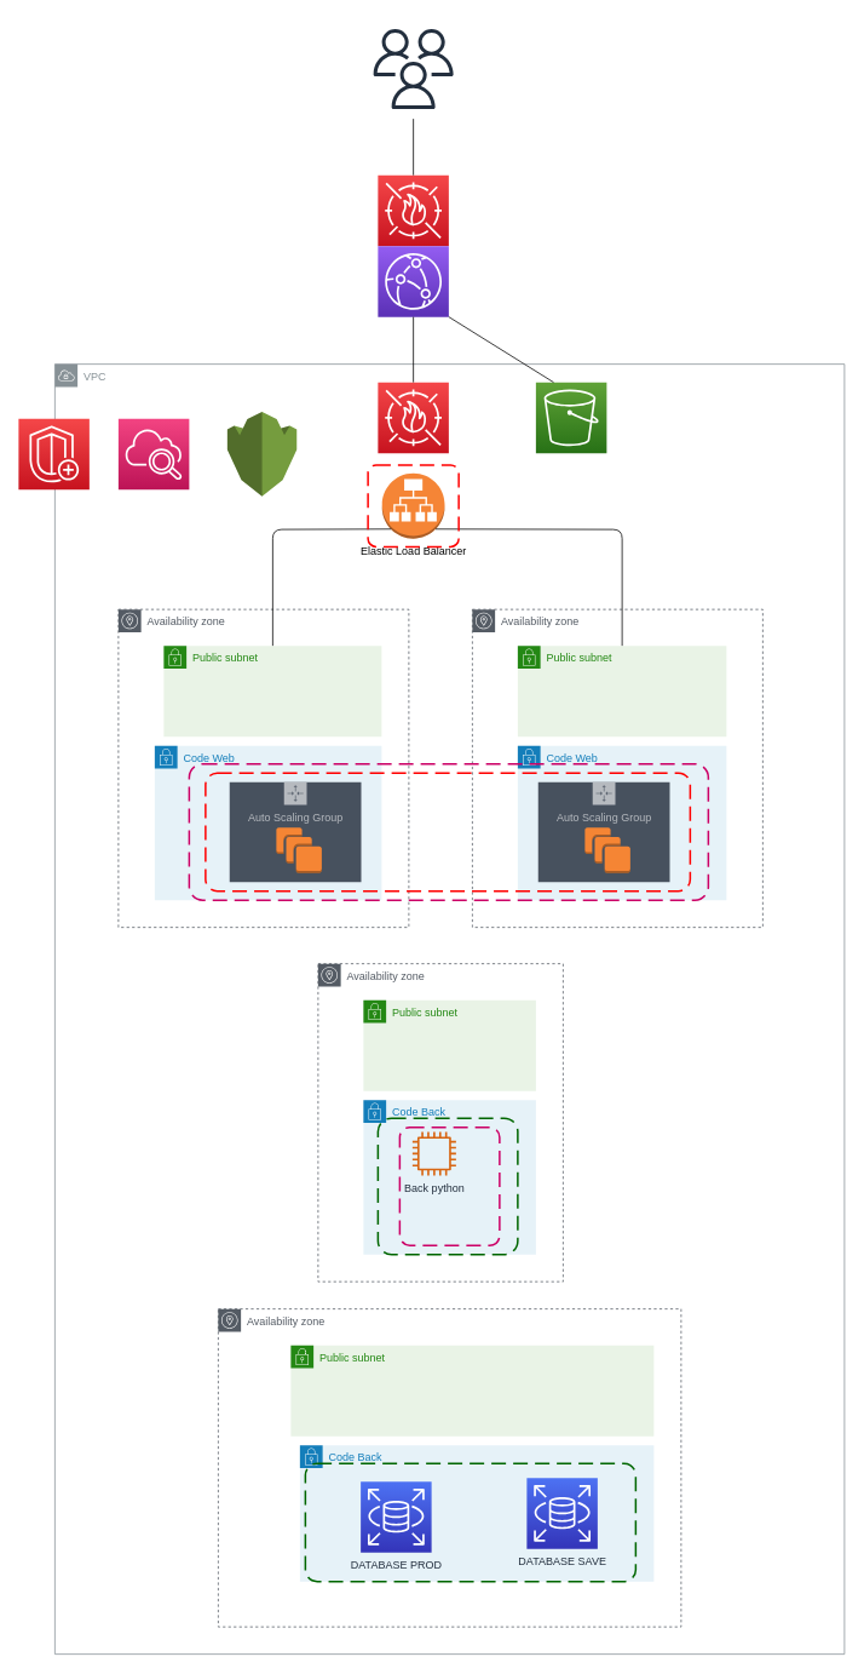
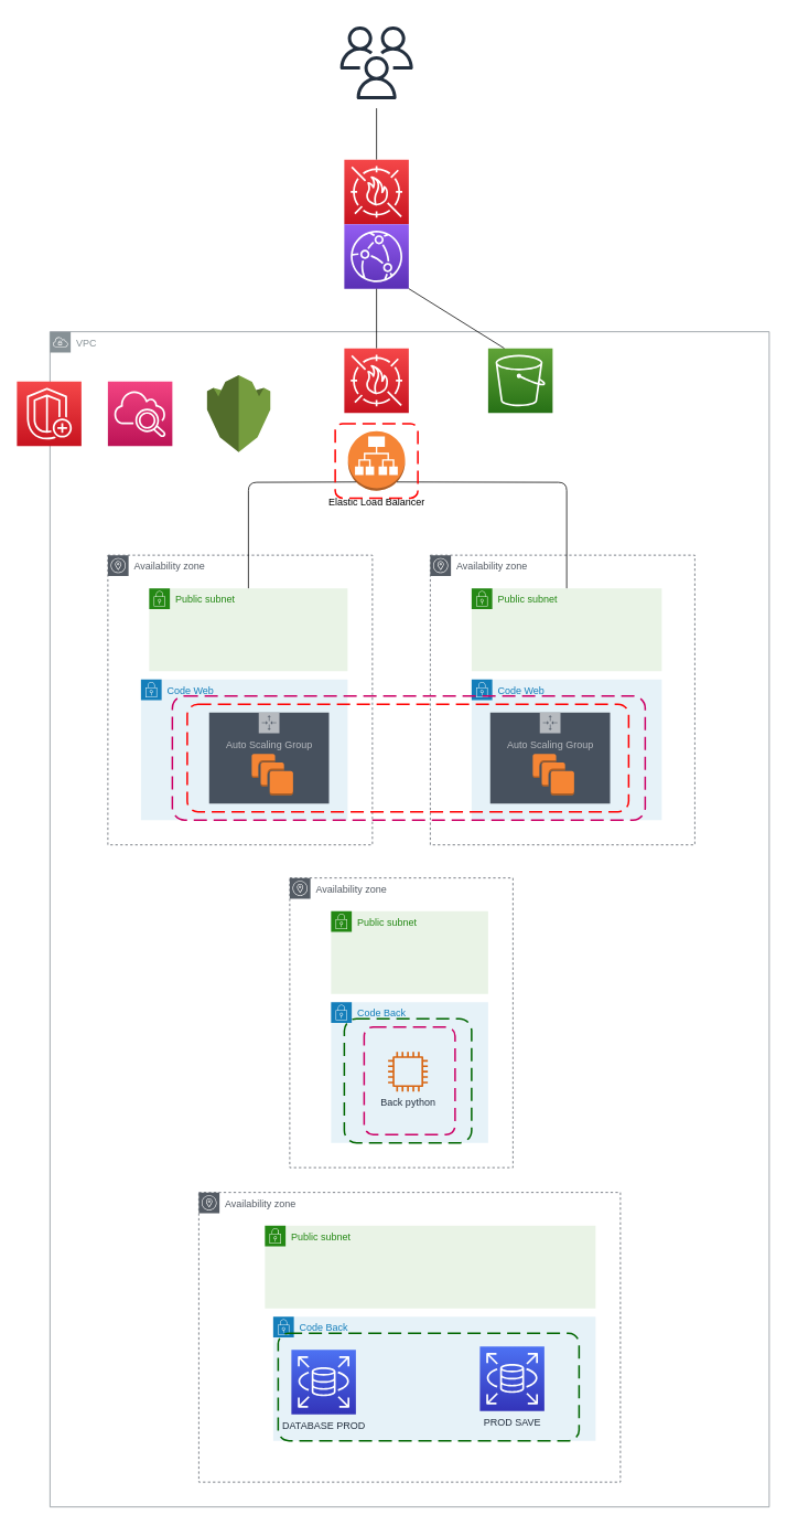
  <mxCell id="0" />
  <mxCell id="1" parent="0" />
  <mxCell id="2" value="" style="outlineConnect=0;fontColor=#232F3E;gradientColor=none;strokeColor=#232F3E;fillColor=#ffffff;dashed=0;verticalLabelPosition=bottom;verticalAlign=top;align=center;html=1;fontSize=12;fontStyle=0;aspect=fixed;shape=mxgraph.aws4.resourceIcon;resIcon=mxgraph.aws4.users;" vertex="1" parent="1"><mxGeometry x="400" y="20" width="110" height="110" as="geometry" /></mxCell>
  <mxCell id="3" value="" style="points=[[0,0,0],[0.25,0,0],[0.5,0,0],[0.75,0,0],[1,0,0],[0,1,0],[0.25,1,0],[0.5,1,0],[0.75,1,0],[1,1,0],[0,0.25,0],[0,0.5,0],[0,0.75,0],[1,0.25,0],[1,0.5,0],[1,0.75,0]];outlineConnect=0;fontColor=#232F3E;gradientColor=#F54749;gradientDirection=north;fillColor=#C7131F;strokeColor=#ffffff;dashed=0;verticalLabelPosition=bottom;verticalAlign=top;align=center;html=1;fontSize=12;fontStyle=0;aspect=fixed;shape=mxgraph.aws4.resourceIcon;resIcon=mxgraph.aws4.waf;" vertex="1" parent="1"><mxGeometry x="416" y="192" width="78" height="78" as="geometry" /></mxCell>
  <mxCell id="4" value="" style="endArrow=none;html=1;entryX=0.5;entryY=0;entryDx=0;entryDy=0;entryPerimeter=0;" edge="1" parent="1" source="2" target="3"><mxGeometry width="50" height="50" relative="1" as="geometry"><mxPoint x="300" y="130" as="sourcePoint" /><mxPoint x="350" y="80" as="targetPoint" /></mxGeometry></mxCell>
  <mxCell id="5" value="" style="points=[[0,0,0],[0.25,0,0],[0.5,0,0],[0.75,0,0],[1,0,0],[0,1,0],[0.25,1,0],[0.5,1,0],[0.75,1,0],[1,1,0],[0,0.25,0],[0,0.5,0],[0,0.75,0],[1,0.25,0],[1,0.5,0],[1,0.75,0]];outlineConnect=0;fontColor=#232F3E;gradientColor=#945DF2;gradientDirection=north;fillColor=#5A30B5;strokeColor=#ffffff;dashed=0;verticalLabelPosition=bottom;verticalAlign=top;align=center;html=1;fontSize=12;fontStyle=0;aspect=fixed;shape=mxgraph.aws4.resourceIcon;resIcon=mxgraph.aws4.cloudfront;" vertex="1" parent="1"><mxGeometry x="416" y="270" width="78" height="78" as="geometry" /></mxCell>
  <mxCell id="6" value="VPC" style="outlineConnect=0;gradientColor=none;html=1;whiteSpace=wrap;fontSize=12;fontStyle=0;shape=mxgraph.aws4.group;grIcon=mxgraph.aws4.group_vpc;strokeColor=#879196;fillColor=none;verticalAlign=top;align=left;spacingLeft=30;fontColor=#879196;dashed=0;" vertex="1" parent="1"><mxGeometry x="60" y="400" width="870" height="1420" as="geometry" /></mxCell>
  <mxCell id="7" value="" style="points=[[0,0,0],[0.25,0,0],[0.5,0,0],[0.75,0,0],[1,0,0],[0,1,0],[0.25,1,0],[0.5,1,0],[0.75,1,0],[1,1,0],[0,0.25,0],[0,0.5,0],[0,0.75,0],[1,0.25,0],[1,0.5,0],[1,0.75,0]];outlineConnect=0;fontColor=#232F3E;gradientColor=#F54749;gradientDirection=north;fillColor=#C7131F;strokeColor=#ffffff;dashed=0;verticalLabelPosition=bottom;verticalAlign=top;align=center;html=1;fontSize=12;fontStyle=0;aspect=fixed;shape=mxgraph.aws4.resourceIcon;resIcon=mxgraph.aws4.waf;" vertex="1" parent="1"><mxGeometry x="416" y="420" width="78" height="78" as="geometry" /></mxCell>
  <mxCell id="8" value="" style="endArrow=none;html=1;entryX=0.5;entryY=0;entryDx=0;entryDy=0;entryPerimeter=0;exitX=0.5;exitY=1;exitDx=0;exitDy=0;exitPerimeter=0;" edge="1" parent="1" source="5" target="7"><mxGeometry width="50" height="50" relative="1" as="geometry"><mxPoint x="250" y="290" as="sourcePoint" /><mxPoint x="300" y="240" as="targetPoint" /></mxGeometry></mxCell>
  <mxCell id="9" value="Elastic Load Balancer" style="outlineConnect=0;dashed=0;verticalLabelPosition=bottom;verticalAlign=top;align=center;html=1;shape=mxgraph.aws3.application_load_balancer;fillColor=#F58536;gradientColor=none;" vertex="1" parent="1"><mxGeometry x="420.5" y="520" width="69" height="72" as="geometry" /></mxCell>
  <mxCell id="10" value="" style="points=[[0,0,0],[0.25,0,0],[0.5,0,0],[0.75,0,0],[1,0,0],[0,1,0],[0.25,1,0],[0.5,1,0],[0.75,1,0],[1,1,0],[0,0.25,0],[0,0.5,0],[0,0.75,0],[1,0.25,0],[1,0.5,0],[1,0.75,0]];outlineConnect=0;fontColor=#232F3E;gradientColor=#60A337;gradientDirection=north;fillColor=#277116;strokeColor=#ffffff;dashed=0;verticalLabelPosition=bottom;verticalAlign=top;align=center;html=1;fontSize=12;fontStyle=0;aspect=fixed;shape=mxgraph.aws4.resourceIcon;resIcon=mxgraph.aws4.s3;" vertex="1" parent="1"><mxGeometry x="590" y="420" width="78" height="78" as="geometry" /></mxCell>
  <mxCell id="11" value="" style="endArrow=none;html=1;entryX=0.25;entryY=0;entryDx=0;entryDy=0;entryPerimeter=0;exitX=1;exitY=1;exitDx=0;exitDy=0;exitPerimeter=0;" edge="1" parent="1" source="5" target="10"><mxGeometry width="50" height="50" relative="1" as="geometry"><mxPoint x="580" y="360" as="sourcePoint" /><mxPoint x="630" y="310" as="targetPoint" /></mxGeometry></mxCell>
  <mxCell id="12" value="" style="points=[[0,0,0],[0.25,0,0],[0.5,0,0],[0.75,0,0],[1,0,0],[0,1,0],[0.25,1,0],[0.5,1,0],[0.75,1,0],[1,1,0],[0,0.25,0],[0,0.5,0],[0,0.75,0],[1,0.25,0],[1,0.5,0],[1,0.75,0]];outlineConnect=0;fontColor=#232F3E;gradientColor=#F54749;gradientDirection=north;fillColor=#C7131F;strokeColor=#ffffff;dashed=0;verticalLabelPosition=bottom;verticalAlign=top;align=center;html=1;fontSize=12;fontStyle=0;aspect=fixed;shape=mxgraph.aws4.resourceIcon;resIcon=mxgraph.aws4.shield;" vertex="1" parent="1"><mxGeometry x="20" y="460" width="78" height="78" as="geometry" /></mxCell>
  <mxCell id="13" value="" style="points=[[0,0,0],[0.25,0,0],[0.5,0,0],[0.75,0,0],[1,0,0],[0,1,0],[0.25,1,0],[0.5,1,0],[0.75,1,0],[1,1,0],[0,0.25,0],[0,0.5,0],[0,0.75,0],[1,0.25,0],[1,0.5,0],[1,0.75,0]];points=[[0,0,0],[0.25,0,0],[0.5,0,0],[0.75,0,0],[1,0,0],[0,1,0],[0.25,1,0],[0.5,1,0],[0.75,1,0],[1,1,0],[0,0.25,0],[0,0.5,0],[0,0.75,0],[1,0.25,0],[1,0.5,0],[1,0.75,0]];outlineConnect=0;fontColor=#232F3E;gradientColor=#F34482;gradientDirection=north;fillColor=#BC1356;strokeColor=#ffffff;dashed=0;verticalLabelPosition=bottom;verticalAlign=top;align=center;html=1;fontSize=12;fontStyle=0;aspect=fixed;shape=mxgraph.aws4.resourceIcon;resIcon=mxgraph.aws4.cloudwatch_2;" vertex="1" parent="1"><mxGeometry x="130" y="460" width="78" height="78" as="geometry" /></mxCell>
  <mxCell id="14" value="" style="outlineConnect=0;dashed=0;verticalLabelPosition=bottom;verticalAlign=top;align=center;html=1;shape=mxgraph.aws3.kms;fillColor=#759C3E;gradientColor=none;" vertex="1" parent="1"><mxGeometry x="250" y="452.5" width="76.5" height="93" as="geometry" /></mxCell>
  <mxCell id="15" value="Availability zone" style="outlineConnect=0;gradientColor=none;html=1;whiteSpace=wrap;fontSize=12;fontStyle=0;shape=mxgraph.aws4.group;grIcon=mxgraph.aws4.group_availability_zone;strokeColor=#545B64;fillColor=none;verticalAlign=top;align=left;spacingLeft=30;fontColor=#545B64;dashed=1;" vertex="1" parent="1"><mxGeometry x="520" y="670" width="320" height="350" as="geometry" /></mxCell>
  <mxCell id="16" value="Public subnet" style="points=[[0,0],[0.25,0],[0.5,0],[0.75,0],[1,0],[1,0.25],[1,0.5],[1,0.75],[1,1],[0.75,1],[0.5,1],[0.25,1],[0,1],[0,0.75],[0,0.5],[0,0.25]];outlineConnect=0;gradientColor=none;html=1;whiteSpace=wrap;fontSize=12;fontStyle=0;shape=mxgraph.aws4.group;grIcon=mxgraph.aws4.group_security_group;grStroke=0;strokeColor=#248814;fillColor=#E9F3E6;verticalAlign=top;align=left;spacingLeft=30;fontColor=#248814;dashed=0;" vertex="1" parent="1"><mxGeometry x="570" y="710" width="230" height="100" as="geometry" /></mxCell>
  <mxCell id="17" value="Code Web" style="points=[[0,0],[0.25,0],[0.5,0],[0.75,0],[1,0],[1,0.25],[1,0.5],[1,0.75],[1,1],[0.75,1],[0.5,1],[0.25,1],[0,1],[0,0.75],[0,0.5],[0,0.25]];outlineConnect=0;gradientColor=none;html=1;whiteSpace=wrap;fontSize=12;fontStyle=0;shape=mxgraph.aws4.group;grIcon=mxgraph.aws4.group_security_group;grStroke=0;strokeColor=#147EBA;fillColor=#E6F2F8;verticalAlign=top;align=left;spacingLeft=30;fontColor=#147EBA;dashed=0;" vertex="1" parent="1"><mxGeometry x="570" y="820" width="230" height="170" as="geometry" /></mxCell>
  <mxCell id="18" value="Auto Scaling Group" style="outlineConnect=0;gradientColor=none;html=1;whiteSpace=wrap;fontSize=12;fontStyle=0;shape=mxgraph.aws4.groupCenter;grIcon=mxgraph.aws4.group_auto_scaling_group;grStroke=0;strokeColor=#B6BABF;fillColor=#47515E;verticalAlign=top;align=center;fontColor=#B6BABF;dashed=0;spacingTop=25;" vertex="1" parent="1"><mxGeometry x="592.5" y="860" width="145" height="110" as="geometry" /></mxCell>
  <mxCell id="19" value="" style="outlineConnect=0;dashed=0;verticalLabelPosition=bottom;verticalAlign=top;align=center;html=1;shape=mxgraph.aws3.instances;fillColor=#F58534;gradientColor=none;" vertex="1" parent="1"><mxGeometry x="644" y="910" width="50" height="50" as="geometry" /></mxCell>
  <mxCell id="20" value="Availability zone" style="outlineConnect=0;gradientColor=none;html=1;whiteSpace=wrap;fontSize=12;fontStyle=0;shape=mxgraph.aws4.group;grIcon=mxgraph.aws4.group_availability_zone;strokeColor=#545B64;fillColor=none;verticalAlign=top;align=left;spacingLeft=30;fontColor=#545B64;dashed=1;" vertex="1" parent="1"><mxGeometry x="350" y="1060" width="270" height="350" as="geometry" /></mxCell>
  <mxCell id="21" value="Public subnet" style="points=[[0,0],[0.25,0],[0.5,0],[0.75,0],[1,0],[1,0.25],[1,0.5],[1,0.75],[1,1],[0.75,1],[0.5,1],[0.25,1],[0,1],[0,0.75],[0,0.5],[0,0.25]];outlineConnect=0;gradientColor=none;html=1;whiteSpace=wrap;fontSize=12;fontStyle=0;shape=mxgraph.aws4.group;grIcon=mxgraph.aws4.group_security_group;grStroke=0;strokeColor=#248814;fillColor=#E9F3E6;verticalAlign=top;align=left;spacingLeft=30;fontColor=#248814;dashed=0;" vertex="1" parent="1"><mxGeometry x="400" y="1100" width="190" height="100" as="geometry" /></mxCell>
  <mxCell id="22" value="Code Back" style="points=[[0,0],[0.25,0],[0.5,0],[0.75,0],[1,0],[1,0.25],[1,0.5],[1,0.75],[1,1],[0.75,1],[0.5,1],[0.25,1],[0,1],[0,0.75],[0,0.5],[0,0.25]];outlineConnect=0;gradientColor=none;html=1;whiteSpace=wrap;fontSize=12;fontStyle=0;shape=mxgraph.aws4.group;grIcon=mxgraph.aws4.group_security_group;grStroke=0;strokeColor=#147EBA;fillColor=#E6F2F8;verticalAlign=top;align=left;spacingLeft=30;fontColor=#147EBA;dashed=0;" vertex="1" parent="1"><mxGeometry x="400" y="1210" width="190" height="170" as="geometry" /></mxCell>
- <mxCell id="23" value="Back python" style="outlineConnect=0;fontColor=#232F3E;gradientColor=none;fillColor=#D86613;strokeColor=none;dashed=0;verticalLabelPosition=bottom;verticalAlign=top;align=center;html=1;fontSize=12;fontStyle=0;aspect=fixed;pointerEvents=1;shape=mxgraph.aws4.instance2;" vertex="1" parent="1"><mxGeometry x="454" y="1245" width="48" height="48" as="geometry" /></mxCell>
+ <mxCell id="23" value="Back python" style="outlineConnect=0;fontColor=#232F3E;gradientColor=none;fillColor=#D86613;strokeColor=none;dashed=0;verticalLabelPosition=bottom;verticalAlign=top;align=center;html=1;fontSize=12;fontStyle=0;aspect=fixed;pointerEvents=1;shape=mxgraph.aws4.instance2;" vertex="1" parent="1"><mxGeometry x="469" y="1270" width="48" height="48" as="geometry" /></mxCell>
  <mxCell id="24" value="Availability zone" style="outlineConnect=0;gradientColor=none;html=1;whiteSpace=wrap;fontSize=12;fontStyle=0;shape=mxgraph.aws4.group;grIcon=mxgraph.aws4.group_availability_zone;strokeColor=#545B64;fillColor=none;verticalAlign=top;align=left;spacingLeft=30;fontColor=#545B64;dashed=1;" vertex="1" parent="1"><mxGeometry x="240" y="1440" width="510" height="350" as="geometry" /></mxCell>
  <mxCell id="25" value="Public subnet" style="points=[[0,0],[0.25,0],[0.5,0],[0.75,0],[1,0],[1,0.25],[1,0.5],[1,0.75],[1,1],[0.75,1],[0.5,1],[0.25,1],[0,1],[0,0.75],[0,0.5],[0,0.25]];outlineConnect=0;gradientColor=none;html=1;whiteSpace=wrap;fontSize=12;fontStyle=0;shape=mxgraph.aws4.group;grIcon=mxgraph.aws4.group_security_group;grStroke=0;strokeColor=#248814;fillColor=#E9F3E6;verticalAlign=top;align=left;spacingLeft=30;fontColor=#248814;dashed=0;" vertex="1" parent="1"><mxGeometry x="320" y="1480" width="400" height="100" as="geometry" /></mxCell>
  <mxCell id="26" value="Code Back" style="points=[[0,0],[0.25,0],[0.5,0],[0.75,0],[1,0],[1,0.25],[1,0.5],[1,0.75],[1,1],[0.75,1],[0.5,1],[0.25,1],[0,1],[0,0.75],[0,0.5],[0,0.25]];outlineConnect=0;gradientColor=none;html=1;whiteSpace=wrap;fontSize=12;fontStyle=0;shape=mxgraph.aws4.group;grIcon=mxgraph.aws4.group_security_group;grStroke=0;strokeColor=#147EBA;fillColor=#E6F2F8;verticalAlign=top;align=left;spacingLeft=30;fontColor=#147EBA;dashed=0;" vertex="1" parent="1"><mxGeometry x="330" y="1590" width="390" height="150" as="geometry" /></mxCell>
- <mxCell id="27" value="DATABASE PROD" style="points=[[0,0,0],[0.25,0,0],[0.5,0,0],[0.75,0,0],[1,0,0],[0,1,0],[0.25,1,0],[0.5,1,0],[0.75,1,0],[1,1,0],[0,0.25,0],[0,0.5,0],[0,0.75,0],[1,0.25,0],[1,0.5,0],[1,0.75,0]];outlineConnect=0;fontColor=#232F3E;gradientColor=#4D72F3;gradientDirection=north;fillColor=#3334B9;strokeColor=#ffffff;dashed=0;verticalLabelPosition=bottom;verticalAlign=top;align=center;html=1;fontSize=12;fontStyle=0;aspect=fixed;shape=mxgraph.aws4.resourceIcon;resIcon=mxgraph.aws4.rds;" vertex="1" parent="1"><mxGeometry x="397" y="1630" width="78" height="78" as="geometry" /></mxCell>
- <mxCell id="28" value="DATABASE SAVE" style="points=[[0,0,0],[0.25,0,0],[0.5,0,0],[0.75,0,0],[1,0,0],[0,1,0],[0.25,1,0],[0.5,1,0],[0.75,1,0],[1,1,0],[0,0.25,0],[0,0.5,0],[0,0.75,0],[1,0.25,0],[1,0.5,0],[1,0.75,0]];outlineConnect=0;fontColor=#232F3E;gradientColor=#4D72F3;gradientDirection=north;fillColor=#3334B9;strokeColor=#ffffff;dashed=0;verticalLabelPosition=bottom;verticalAlign=top;align=center;html=1;fontSize=12;fontStyle=0;aspect=fixed;shape=mxgraph.aws4.resourceIcon;resIcon=mxgraph.aws4.rds;" vertex="1" parent="1"><mxGeometry x="580" y="1626" width="78" height="78" as="geometry" /></mxCell>
+ <mxCell id="27" value="DATABASE PROD" style="points=[[0,0,0],[0.25,0,0],[0.5,0,0],[0.75,0,0],[1,0,0],[0,1,0],[0.25,1,0],[0.5,1,0],[0.75,1,0],[1,1,0],[0,0.25,0],[0,0.5,0],[0,0.75,0],[1,0.25,0],[1,0.5,0],[1,0.75,0]];outlineConnect=0;fontColor=#232F3E;gradientColor=#4D72F3;gradientDirection=north;fillColor=#3334B9;strokeColor=#ffffff;dashed=0;verticalLabelPosition=bottom;verticalAlign=top;align=center;html=1;fontSize=12;fontStyle=0;aspect=fixed;shape=mxgraph.aws4.resourceIcon;resIcon=mxgraph.aws4.rds;" vertex="1" parent="1"><mxGeometry x="352" y="1630" width="78" height="78" as="geometry" /></mxCell>
+ <mxCell id="28" value="PROD SAVE" style="points=[[0,0,0],[0.25,0,0],[0.5,0,0],[0.75,0,0],[1,0,0],[0,1,0],[0.25,1,0],[0.5,1,0],[0.75,1,0],[1,1,0],[0,0.25,0],[0,0.5,0],[0,0.75,0],[1,0.25,0],[1,0.5,0],[1,0.75,0]];outlineConnect=0;fontColor=#232F3E;gradientColor=#4D72F3;gradientDirection=north;fillColor=#3334B9;strokeColor=#ffffff;dashed=0;verticalLabelPosition=bottom;verticalAlign=top;align=center;html=1;fontSize=12;fontStyle=0;aspect=fixed;shape=mxgraph.aws4.resourceIcon;resIcon=mxgraph.aws4.rds;" vertex="1" parent="1"><mxGeometry x="580" y="1626" width="78" height="78" as="geometry" /></mxCell>
  <mxCell id="29" value="Availability zone" style="outlineConnect=0;gradientColor=none;html=1;whiteSpace=wrap;fontSize=12;fontStyle=0;shape=mxgraph.aws4.group;grIcon=mxgraph.aws4.group_availability_zone;strokeColor=#545B64;fillColor=none;verticalAlign=top;align=left;spacingLeft=30;fontColor=#545B64;dashed=1;" vertex="1" parent="1"><mxGeometry x="130" y="670" width="320" height="350" as="geometry" /></mxCell>
  <mxCell id="30" value="Public subnet" style="points=[[0,0],[0.25,0],[0.5,0],[0.75,0],[1,0],[1,0.25],[1,0.5],[1,0.75],[1,1],[0.75,1],[0.5,1],[0.25,1],[0,1],[0,0.75],[0,0.5],[0,0.25]];outlineConnect=0;gradientColor=none;html=1;whiteSpace=wrap;fontSize=12;fontStyle=0;shape=mxgraph.aws4.group;grIcon=mxgraph.aws4.group_security_group;grStroke=0;strokeColor=#248814;fillColor=#E9F3E6;verticalAlign=top;align=left;spacingLeft=30;fontColor=#248814;dashed=0;" vertex="1" parent="1"><mxGeometry x="180" y="710" width="240" height="100" as="geometry" /></mxCell>
  <mxCell id="31" value="Code Web" style="points=[[0,0],[0.25,0],[0.5,0],[0.75,0],[1,0],[1,0.25],[1,0.5],[1,0.75],[1,1],[0.75,1],[0.5,1],[0.25,1],[0,1],[0,0.75],[0,0.5],[0,0.25]];outlineConnect=0;gradientColor=none;html=1;whiteSpace=wrap;fontSize=12;fontStyle=0;shape=mxgraph.aws4.group;grIcon=mxgraph.aws4.group_security_group;grStroke=0;strokeColor=#147EBA;fillColor=#E6F2F8;verticalAlign=top;align=left;spacingLeft=30;fontColor=#147EBA;dashed=0;" vertex="1" parent="1"><mxGeometry x="170" y="820" width="250" height="170" as="geometry" /></mxCell>
  <mxCell id="32" value="Auto Scaling Group" style="outlineConnect=0;gradientColor=none;html=1;whiteSpace=wrap;fontSize=12;fontStyle=0;shape=mxgraph.aws4.groupCenter;grIcon=mxgraph.aws4.group_auto_scaling_group;grStroke=0;strokeColor=#B6BABF;fillColor=#47515E;verticalAlign=top;align=center;fontColor=#B6BABF;dashed=0;spacingTop=25;" vertex="1" parent="1"><mxGeometry x="252.5" y="860" width="145" height="110" as="geometry" /></mxCell>
  <mxCell id="33" value="" style="outlineConnect=0;dashed=0;verticalLabelPosition=bottom;verticalAlign=top;align=center;html=1;shape=mxgraph.aws3.instances;fillColor=#F58534;gradientColor=none;" vertex="1" parent="1"><mxGeometry x="304" y="910" width="50" height="50" as="geometry" /></mxCell>
  <mxCell id="34" value="" style="endArrow=none;html=1;entryX=0.145;entryY=0.855;entryDx=0;entryDy=0;entryPerimeter=0;exitX=0.5;exitY=0;exitDx=0;exitDy=0;" edge="1" parent="1" source="30" target="9"><mxGeometry width="50" height="50" relative="1" as="geometry"><mxPoint x="510" y="1230" as="sourcePoint" /><mxPoint x="560" y="1180" as="targetPoint" /><Array as="points"><mxPoint x="300" y="582" /></Array></mxGeometry></mxCell>
  <mxCell id="35" value="" style="endArrow=none;html=1;entryX=0.855;entryY=0.855;entryDx=0;entryDy=0;entryPerimeter=0;exitX=0.5;exitY=0;exitDx=0;exitDy=0;" edge="1" parent="1" source="16" target="9"><mxGeometry width="50" height="50" relative="1" as="geometry"><mxPoint x="335" y="720" as="sourcePoint" /><mxPoint x="440.505" y="591.56" as="targetPoint" /><Array as="points"><mxPoint x="685" y="582" /></Array></mxGeometry></mxCell>
  <mxCell id="36" value="" style="rounded=1;arcSize=10;dashed=1;strokeColor=#ff0000;fillColor=none;gradientColor=none;dashPattern=8 4;strokeWidth=2;" vertex="1" parent="1"><mxGeometry x="226" y="850" width="534" height="130" as="geometry" /></mxCell>
  <mxCell id="37" value="" style="rounded=1;arcSize=10;dashed=1;strokeColor=#ff0000;fillColor=none;gradientColor=none;dashPattern=8 4;strokeWidth=2;" vertex="1" parent="1"><mxGeometry x="405" y="511" width="100" height="90" as="geometry" /></mxCell>
  <mxCell id="38" value="" style="rounded=1;arcSize=10;dashed=1;fillColor=none;gradientColor=none;dashPattern=8 4;strokeWidth=2;strokeColor=#CC0066;" vertex="1" parent="1"><mxGeometry x="208" y="840" width="572" height="150" as="geometry" /></mxCell>
  <mxCell id="39" value="" style="rounded=1;arcSize=10;dashed=1;fillColor=none;gradientColor=none;dashPattern=8 4;strokeWidth=2;strokeColor=#CC0066;" vertex="1" parent="1"><mxGeometry x="440" y="1240" width="110" height="130" as="geometry" /></mxCell>
  <mxCell id="40" value="" style="rounded=1;arcSize=10;dashed=1;fillColor=none;gradientColor=none;dashPattern=8 4;strokeWidth=2;strokeColor=#006600;" vertex="1" parent="1"><mxGeometry x="336" y="1610" width="364" height="130" as="geometry" /></mxCell>
  <mxCell id="41" value="" style="rounded=1;arcSize=10;dashed=1;fillColor=none;gradientColor=none;dashPattern=8 4;strokeWidth=2;strokeColor=#006600;" vertex="1" parent="1"><mxGeometry x="416" y="1230" width="154" height="150" as="geometry" /></mxCell>
